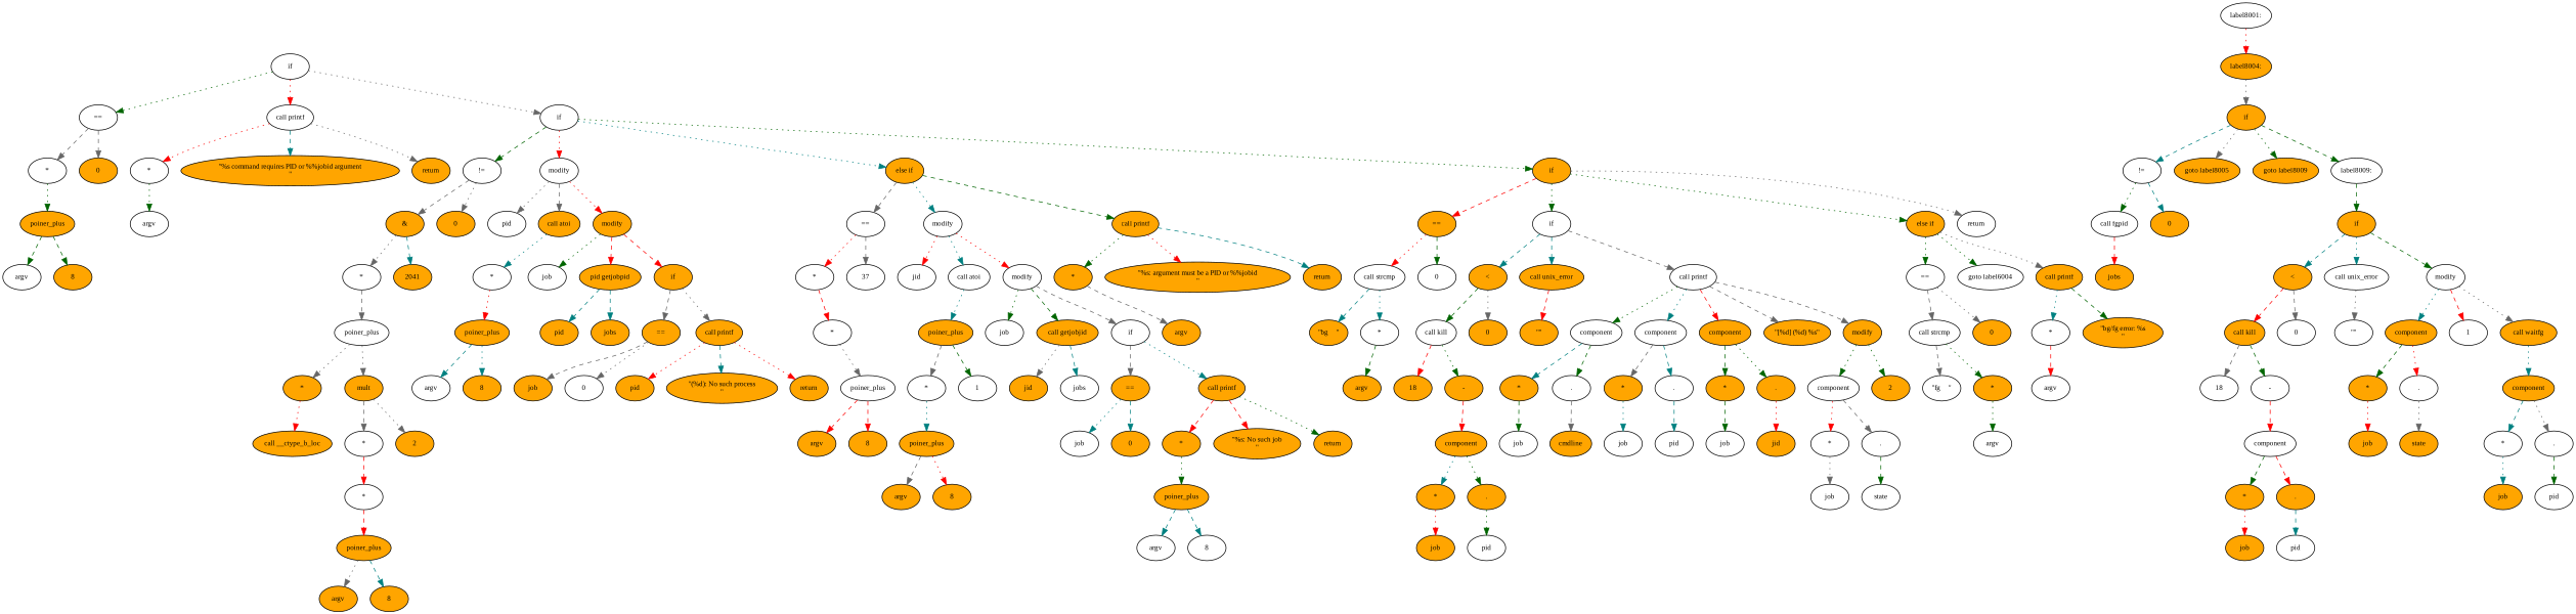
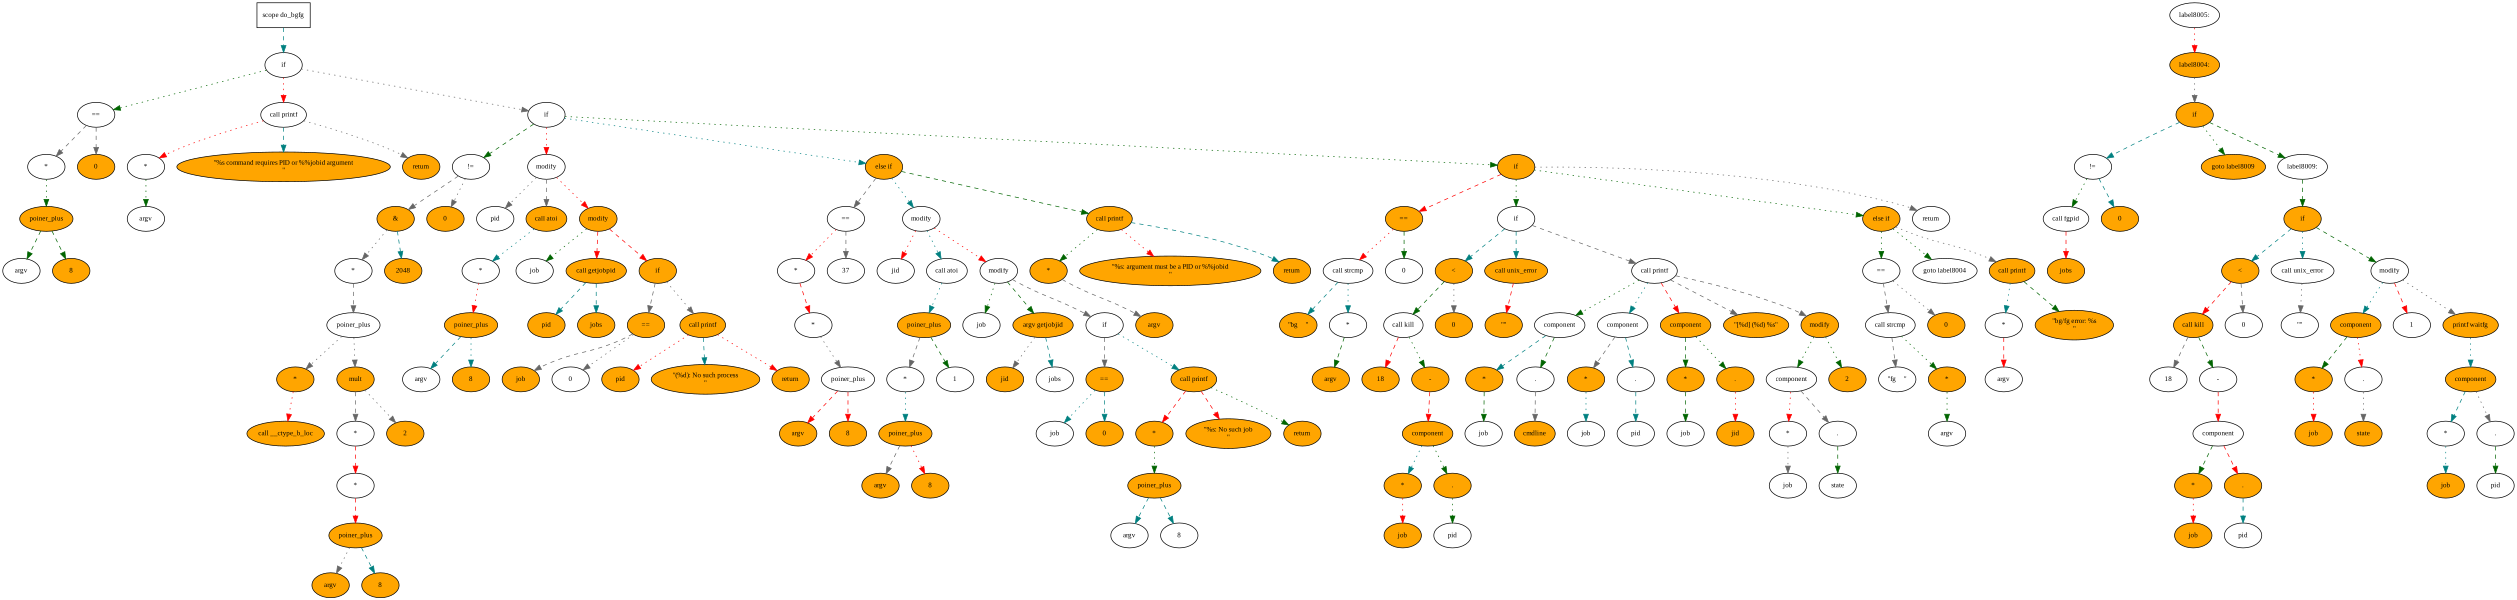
  digraph {
    fontname="Liberation Serif"
    fontsize=10
    node [fillcolor=orange fontname="Liberation Serif" fontsize=10 shape=ellipse style=filled]
    edge [color=gray40 fontname="Liberation Serif" fontsize=10 style=dashed]
+   n1 [fillcolor=white label="scope do_bgfg" shape=box]
    n2 [fillcolor=white label=if]
    n3 [fillcolor=white label="=="]
    n4 [fillcolor=white label="call printf"]
    n5 [fillcolor=white label=if]
    n6 [fillcolor=white label="*"]
    n7 [label=0]
    n8 [fillcolor=white label="*"]
    n9 [label="\"%s command requires PID or %%jobid argument\n\""]
    n10 [label=return]
    n11 [fillcolor=white label="!="]
    n12 [fillcolor=white label=modify]
    n13 [label="else if"]
    n14 [label=if]
    n15 [label=poiner_plus]
    n16 [fillcolor=white label=argv]
    n17 [label=8]
    n18 [fillcolor=white label=argv]
    n19 [label="&"]
    n20 [label=0]
    n21 [fillcolor=white label=pid]
    n22 [label="call atoi"]
    n23 [label=modify]
    n24 [fillcolor=white label="=="]
    n25 [fillcolor=white label=modify]
    n26 [label="call printf"]
    n27 [label="=="]
    n28 [fillcolor=white label=if]
    n29 [label="else if"]
    n30 [fillcolor=white label=return]
    n31 [fillcolor=white label="*"]
-   n32 [label=2041]
+   n32 [label=2048]
    n33 [fillcolor=white label=poiner_plus]
    n34 [label="*"]
    n35 [label=mult]
    n36 [label="call __ctype_b_loc"]
    n37 [fillcolor=white label="*"]
    n38 [label=2]
    n39 [fillcolor=white label="*"]
    n40 [label=poiner_plus]
    n41 [label=argv]
    n42 [label=8]
    n43 [fillcolor=white label="*"]
    n44 [fillcolor=white label=job]
-   n45 [label="pid getjobpid"]
+   n45 [label="call getjobpid"]
    n46 [label=if]
    n47 [label=poiner_plus]
    n48 [fillcolor=white label=argv]
    n49 [label=8]
    n50 [label=pid]
    n51 [label=jobs]
    n52 [label="=="]
    n53 [label="call printf"]
    n54 [label=job]
    n55 [fillcolor=white label=0]
    n56 [label=pid]
    n57 [label="\"(%d): No such process\n\""]
    n58 [label=return]
    n59 [fillcolor=white label="*"]
    n60 [fillcolor=white label=37]
    n61 [fillcolor=white label=jid]
    n62 [fillcolor=white label="call atoi"]
    n63 [fillcolor=white label=modify]
    n64 [label="*"]
    n65 [label="\"%s: argument must be a PID or %%jobid\n\""]
    n66 [label=return]
    n67 [fillcolor=white label="*"]
    n68 [fillcolor=white label=poiner_plus]
    n69 [label=argv]
    n70 [label=8]
    n71 [label=poiner_plus]
    n72 [fillcolor=white label=job]
-   n73 [label="call getjobjid"]
+   n73 [label="argv getjobjid"]
    n74 [fillcolor=white label=if]
    n75 [fillcolor=white label="*"]
    n76 [fillcolor=white label=1]
    n77 [label=poiner_plus]
    n78 [label=argv]
    n79 [label=8]
    n80 [label=jid]
    n81 [fillcolor=white label=jobs]
    n82 [label="=="]
    n83 [label="call printf"]
    n84 [fillcolor=white label=job]
    n85 [label=0]
    n86 [label="*"]
    n87 [label="\"%s: No such job\n\""]
    n88 [label=return]
    n89 [label=poiner_plus]
    n90 [fillcolor=white label=argv]
    n91 [fillcolor=white label=8]
    n92 [label=argv]
    n93 [fillcolor=white label="call strcmp"]
    n94 [fillcolor=white label=0]
    n95 [label="<"]
    n96 [label="call unix_error"]
    n97 [fillcolor=white label="call printf"]
    n98 [fillcolor=white label="=="]
-   n99 [fillcolor=white label="goto label6004"]
+   n99 [fillcolor=white label="goto label8004"]
    n100 [label="call printf"]
    n101 [label="\"bg     \""]
    n102 [fillcolor=white label="*"]
    n103 [label=argv]
    n104 [fillcolor=white label="call kill"]
    n105 [label=0]
    n106 [label="\"\""]
    n107 [fillcolor=white label=component]
    n108 [fillcolor=white label=component]
    n109 [label=component]
    n110 [label="\"[%d] (%d) %s\""]
    n111 [label=modify]
    n112 [label=18]
    n113 [label="-"]
    n114 [label=component]
    n115 [label="*"]
    n116 [label="."]
    n117 [label=job]
    n118 [fillcolor=white label=pid]
    n119 [label="*"]
    n120 [fillcolor=white label="."]
    n121 [label="*"]
    n122 [fillcolor=white label="."]
    n123 [label="*"]
    n124 [label="."]
    n125 [fillcolor=white label=component]
    n126 [label=2]
    n127 [fillcolor=white label=job]
    n128 [label=cmdline]
    n129 [fillcolor=white label=job]
    n130 [fillcolor=white label=pid]
    n131 [fillcolor=white label=job]
    n132 [label=jid]
    n133 [fillcolor=white label="*"]
    n134 [fillcolor=white label="."]
    n135 [fillcolor=white label=job]
    n136 [fillcolor=white label=state]
    n137 [fillcolor=white label="call strcmp"]
    n138 [label=0]
    n139 [fillcolor=white label="*"]
    n140 [label="\"bg/fg error: %s\n\""]
    n141 [fillcolor=white label="\"fg     \""]
    n142 [label="*"]
    n143 [fillcolor=white label=argv]
-   n144 [fillcolor=white label="label8001:"]
+   n144 [fillcolor=white label="label8005:"]
    n145 [label="label8004:"]
    n146 [label=if]
    n147 [fillcolor=white label="!="]
-   n148 [label="goto label8005"]
    n149 [label="goto label8009"]
    n150 [fillcolor=white label="label8009:"]
    n151 [fillcolor=white label="call fgpid"]
    n152 [label=0]
    n153 [label=if]
    n154 [label=jobs]
    n155 [label="<"]
    n156 [fillcolor=white label="call unix_error"]
    n157 [fillcolor=white label=modify]
    n158 [label="call kill"]
    n159 [fillcolor=white label=0]
    n160 [fillcolor=white label="\"\""]
    n161 [label=component]
    n162 [fillcolor=white label=1]
-   n163 [label="call waitfg"]
+   n163 [label="printf waitfg"]
    n164 [fillcolor=white label=18]
    n165 [fillcolor=white label="-"]
    n166 [fillcolor=white label=component]
    n167 [label="*"]
    n168 [label="."]
    n169 [label=job]
    n170 [fillcolor=white label=pid]
    n171 [label="*"]
    n172 [fillcolor=white label="."]
    n173 [label=component]
    n174 [label=job]
    n175 [label=state]
    n176 [fillcolor=white label="*"]
    n177 [fillcolor=white label="."]
    n178 [label=job]
    n179 [fillcolor=white label=pid]
    n180 [fillcolor=white label=argv]
+   n1 -> n2 [color=teal]
    n2 -> n3 [color=darkgreen style=dotted]
    n2 -> n4 [color=red style=dotted]
    n2 -> n5 [style=dotted]
    n3 -> n6
    n3 -> n7
    n4 -> n8 [color=red style=dotted]
    n4 -> n9 [color=teal]
    n4 -> n10 [style=dotted]
    n5 -> n11 [color=darkgreen]
    n5 -> n12 [color=red style=dotted]
    n5 -> n13 [color=teal style=dotted]
    n5 -> n14 [color=darkgreen style=dotted]
    n6 -> n15 [color=darkgreen style=dotted]
    n8 -> n18 [color=darkgreen style=dotted]
    n11 -> n19
    n11 -> n20 [style=dotted]
    n12 -> n21 [style=dotted]
    n12 -> n22
    n12 -> n23 [color=red style=dotted]
    n13 -> n24
    n13 -> n25 [color=teal style=dotted]
    n13 -> n26 [color=darkgreen]
    n14 -> n27 [color=red]
    n14 -> n28 [color=darkgreen style=dotted]
    n14 -> n29 [color=darkgreen style=dotted]
    n14 -> n30 [style=dotted]
    n15 -> n16 [color=darkgreen]
    n15 -> n17 [color=darkgreen]
    n19 -> n31 [style=dotted]
    n19 -> n32 [color=teal]
    n22 -> n43 [color=teal style=dotted]
    n23 -> n44 [color=darkgreen style=dotted]
    n23 -> n45 [color=red]
    n23 -> n46 [color=red]
    n24 -> n59 [color=red style=dotted]
    n24 -> n60
    n25 -> n61 [color=red style=dotted]
    n25 -> n62 [color=teal style=dotted]
    n25 -> n63 [color=red style=dotted]
    n26 -> n64 [color=darkgreen style=dotted]
    n26 -> n65 [color=red style=dotted]
    n26 -> n66 [color=teal]
    n27 -> n93 [color=red style=dotted]
    n27 -> n94 [color=darkgreen]
    n28 -> n95 [color=teal]
    n28 -> n96 [color=teal]
    n28 -> n97
    n29 -> n98 [color=darkgreen style=dotted]
    n29 -> n99 [color=darkgreen style=dotted]
    n29 -> n100 [style=dotted]
    n31 -> n33
    n33 -> n34 [style=dotted]
    n33 -> n35 [style=dotted]
    n34 -> n36 [color=red style=dotted]
    n35 -> n37
    n35 -> n38 [style=dotted]
    n37 -> n39 [color=red]
    n39 -> n40 [color=red]
    n40 -> n41 [style=dotted]
    n40 -> n42 [color=teal]
    n43 -> n47 [color=red style=dotted]
    n45 -> n50 [color=teal]
    n45 -> n51 [color=teal]
    n46 -> n52
    n46 -> n53 [style=dotted]
    n47 -> n48 [color=teal]
    n47 -> n49 [color=teal style=dotted]
    n52 -> n54
    n52 -> n55 [style=dotted]
    n53 -> n56 [color=red style=dotted]
    n53 -> n57 [color=teal]
    n53 -> n58 [color=red style=dotted]
    n59 -> n67 [color=red]
    n62 -> n71 [color=teal style=dotted]
    n63 -> n72 [color=darkgreen style=dotted]
    n63 -> n73 [color=darkgreen]
    n63 -> n74
    n64 -> n92
    n67 -> n68 [style=dotted]
    n68 -> n69 [color=red]
    n68 -> n70 [color=red]
    n71 -> n75
    n71 -> n76 [color=darkgreen]
    n73 -> n80 [style=dotted]
    n73 -> n81 [color=teal]
    n74 -> n82
    n74 -> n83 [color=teal style=dotted]
    n75 -> n77 [color=teal style=dotted]
    n77 -> n78
    n77 -> n79 [color=red style=dotted]
    n82 -> n84 [color=teal style=dotted]
    n82 -> n85 [color=teal]
    n83 -> n86 [color=red]
    n83 -> n87 [color=red]
    n83 -> n88 [color=darkgreen style=dotted]
    n86 -> n89 [color=darkgreen style=dotted]
    n89 -> n90 [color=teal]
    n89 -> n91 [color=teal]
    n93 -> n101 [color=teal]
    n93 -> n102 [color=teal style=dotted]
    n95 -> n104 [color=darkgreen]
    n95 -> n105 [style=dotted]
    n96 -> n106 [color=red]
    n97 -> n107 [color=darkgreen style=dotted]
    n97 -> n108 [color=teal style=dotted]
    n97 -> n109 [color=red]
    n97 -> n110
    n97 -> n111
    n98 -> n137
    n98 -> n138 [style=dotted]
    n100 -> n139 [color=teal style=dotted]
    n100 -> n140 [color=darkgreen]
    n102 -> n103 [color=darkgreen]
    n104 -> n112 [color=red]
    n104 -> n113 [color=darkgreen style=dotted]
    n107 -> n119 [color=teal]
    n107 -> n120 [color=darkgreen]
    n108 -> n121
    n108 -> n122 [color=teal]
    n109 -> n123 [color=darkgreen]
    n109 -> n124 [color=darkgreen style=dotted]
    n111 -> n125 [color=darkgreen style=dotted]
    n111 -> n126 [color=darkgreen style=dotted]
    n113 -> n114 [color=red]
    n114 -> n115 [color=teal style=dotted]
    n114 -> n116 [color=darkgreen style=dotted]
    n115 -> n117 [color=red style=dotted]
    n116 -> n118 [color=darkgreen style=dotted]
    n119 -> n127 [color=darkgreen]
    n120 -> n128
    n121 -> n129 [color=teal style=dotted]
    n122 -> n130 [color=teal]
    n123 -> n131 [color=darkgreen]
    n124 -> n132 [color=red style=dotted]
    n125 -> n133 [color=red style=dotted]
    n125 -> n134
    n133 -> n135 [style=dotted]
    n134 -> n136 [color=darkgreen]
    n137 -> n141
    n137 -> n142 [color=darkgreen style=dotted]
    n139 -> n180 [color=red]
    n142 -> n143 [color=darkgreen style=dotted]
    n144 -> n145 [color=red style=dotted]
    n145 -> n146 [style=dotted]
    n146 -> n147 [color=teal]
-   n146 -> n148 [style=dotted]
    n146 -> n149 [color=darkgreen style=dotted]
    n146 -> n150 [color=darkgreen]
    n147 -> n151 [color=darkgreen style=dotted]
    n147 -> n152 [color=teal]
    n150 -> n153 [color=darkgreen]
    n151 -> n154 [color=red]
    n153 -> n155 [color=teal]
    n153 -> n156 [color=teal style=dotted]
    n153 -> n157 [color=darkgreen]
    n155 -> n158 [color=red]
    n155 -> n159
    n156 -> n160 [style=dotted]
    n157 -> n161 [color=teal style=dotted]
    n157 -> n162 [color=red]
    n157 -> n163 [style=dotted]
    n158 -> n164
    n158 -> n165 [color=darkgreen]
    n161 -> n171 [color=darkgreen]
    n161 -> n172 [color=red style=dotted]
    n163 -> n173 [color=teal style=dotted]
    n165 -> n166 [color=red]
    n166 -> n167 [color=darkgreen]
    n166 -> n168 [color=red]
    n167 -> n169 [color=red style=dotted]
    n168 -> n170 [color=teal]
    n171 -> n174 [color=red style=dotted]
    n172 -> n175 [style=dotted]
    n173 -> n176 [color=teal]
    n173 -> n177 [style=dotted]
    n176 -> n178 [color=teal style=dotted]
    n177 -> n179 [color=darkgreen]
  }
